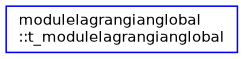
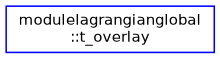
  digraph {
    rankdir=LR
-   n1 [color=blue fillcolor=white fontname=Helvetica fontsize=10 height=0.2 label="modulelagrangianglobal\l::t_modulelagrangianglobal" shape=box style=filled width=0.4]
+   n1 [color=blue fillcolor=white fontname=Helvetica fontsize=10 height=0.2 label="modulelagrangianglobal\l::t_overlay" shape=box style=filled width=0.4]
  }
